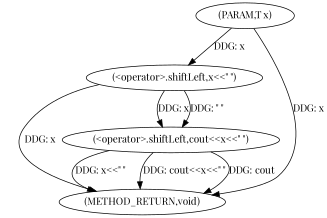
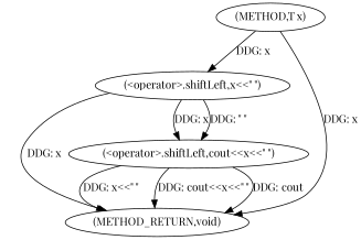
  digraph {
    fontname="Playfair Display"
    node [fontname="Playfair Display"]
    edge [fontname="Playfair Display"]
-   n1 [label="(PARAM,T x)"]
+   n1 [label="(METHOD,T x)"]
    n2 [label="(<operator>.shiftLeft,x<<\" \")"]
    n3 [label="(METHOD_RETURN,void)"]
    n4 [label="(<operator>.shiftLeft,cout<<x<<\" \")"]
    n1 -> n2 [label="DDG: x"]
    n1 -> n3 [label="DDG: x"]
    n2 -> n3 [label="DDG: x"]
    n2 -> n4 [label="DDG: x"]
    n2 -> n4 [label="DDG: \" \""]
    n4 -> n3 [label="DDG: x<<\" \""]
    n4 -> n3 [label="DDG: cout<<x<<\" \""]
    n4 -> n3 [label="DDG: cout"]
  }
